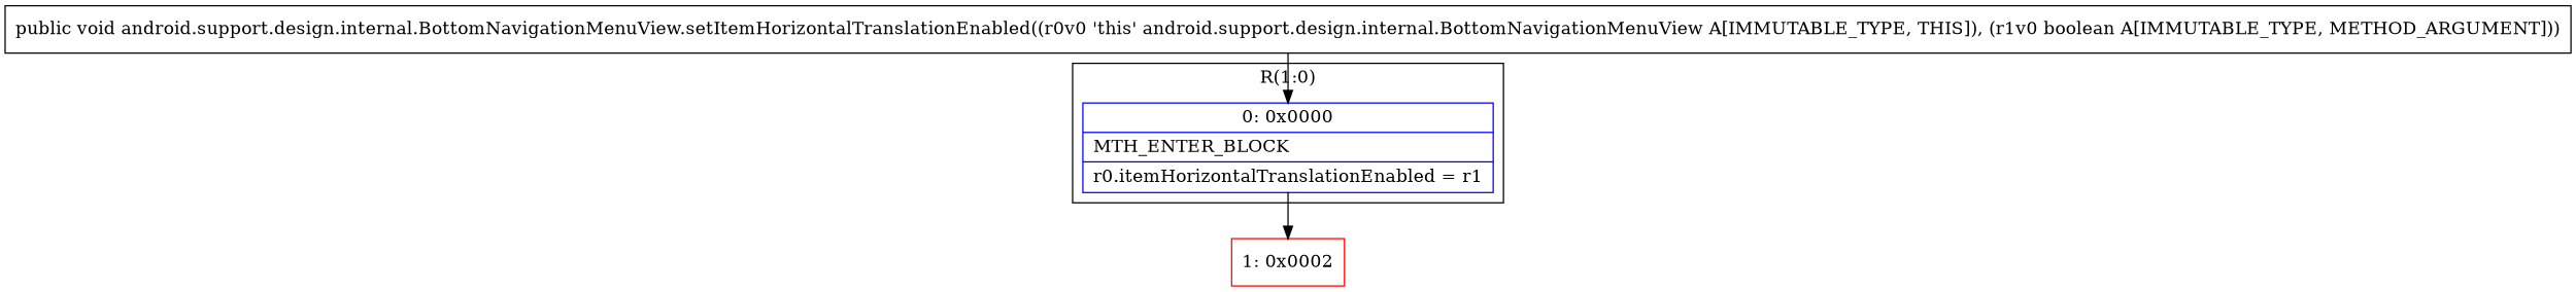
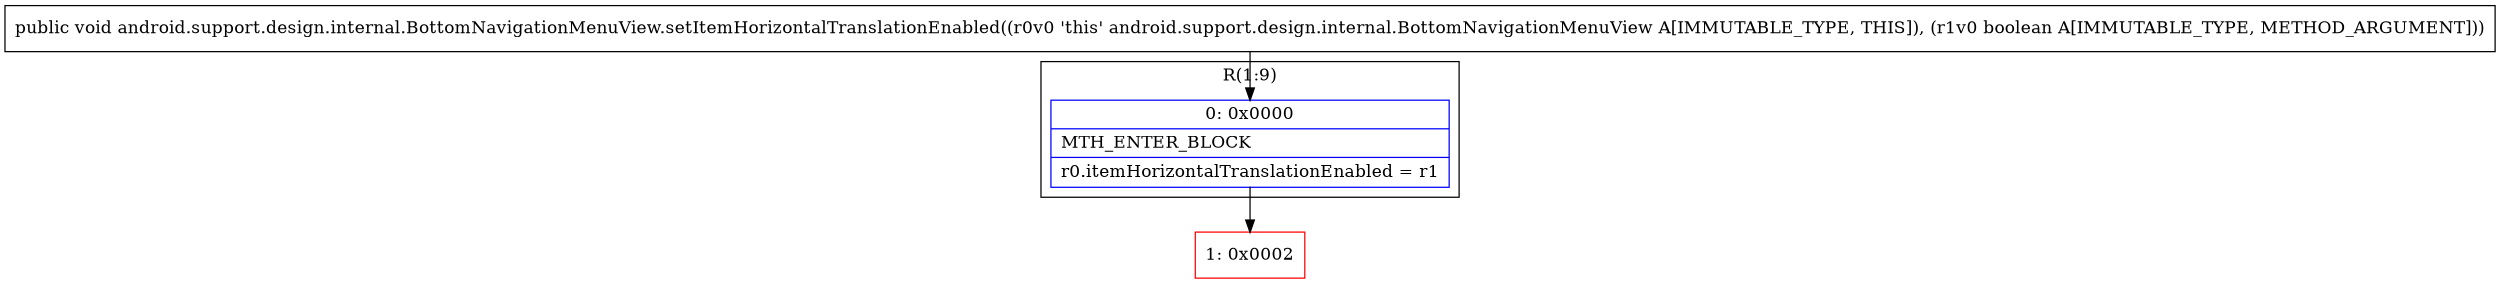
  digraph {
    node [shape=record]
    n1 [color=blue label="{0\:\ 0x0000|MTH_ENTER_BLOCK\l|r0.itemHorizontalTranslationEnabled = r1\l}"]
    n2 [color=red label="{1\:\ 0x0002}"]
    n3 [label="{public void android.support.design.internal.BottomNavigationMenuView.setItemHorizontalTranslationEnabled((r0v0 'this' android.support.design.internal.BottomNavigationMenuView A[IMMUTABLE_TYPE, THIS]), (r1v0 boolean A[IMMUTABLE_TYPE, METHOD_ARGUMENT])) }"]
    subgraph cluster_1 {
-     label="R(1:0)"
+     label="R(1:9)"
      n1
    }
    n1 -> n2
    n3 -> n1
  }
